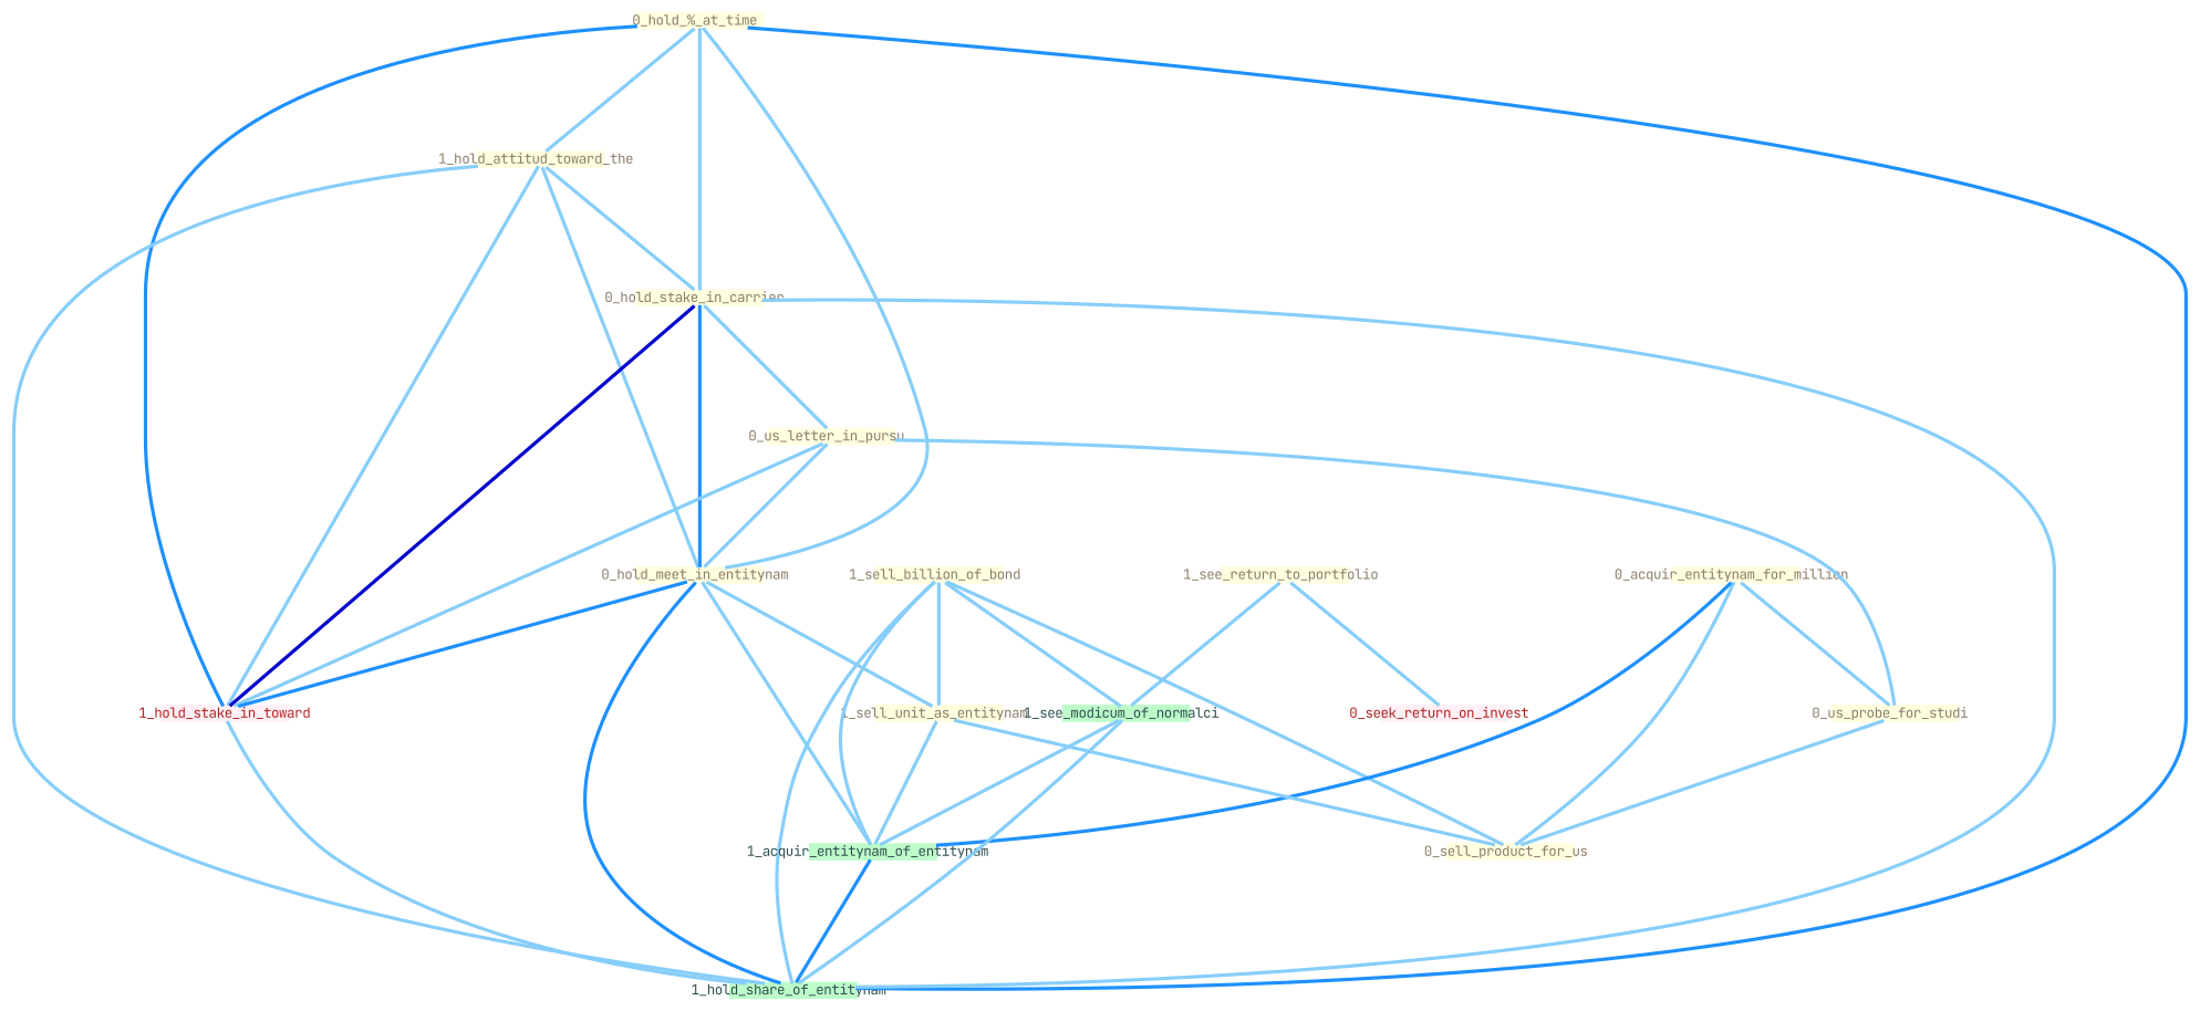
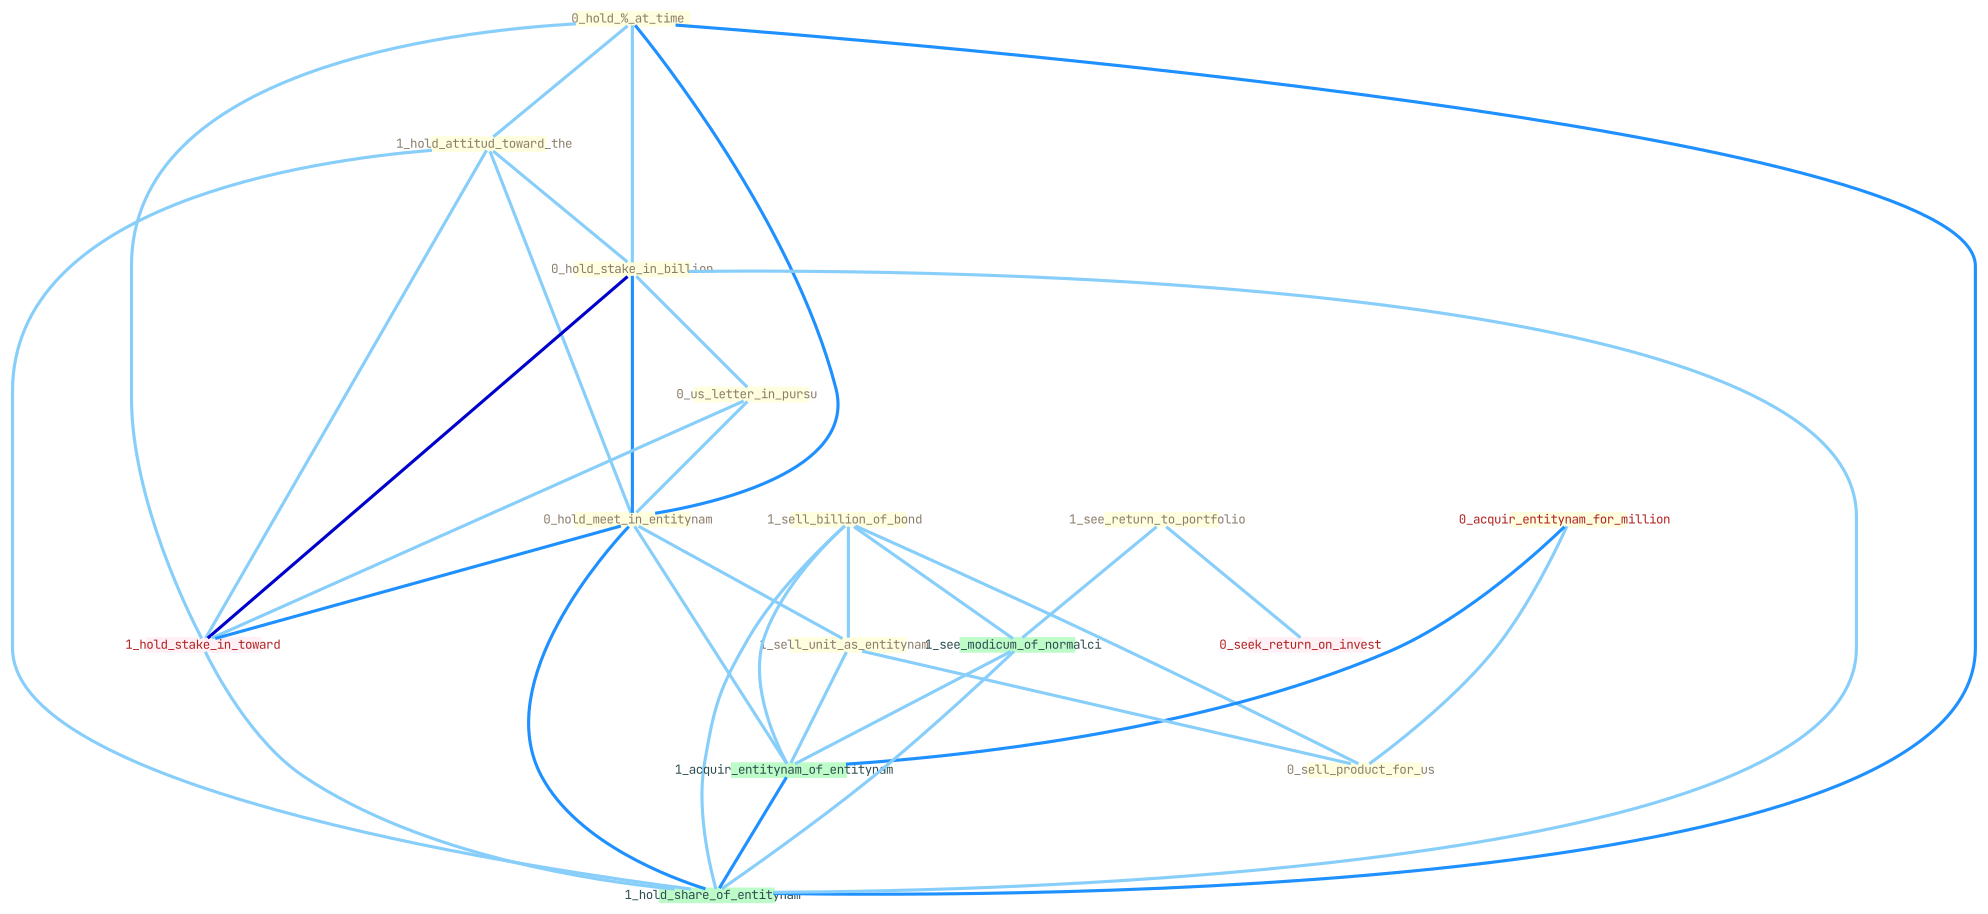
  graph {
    fontname="JetBrains Mono"
    node [color="#ffffe0" fixedsize=true fontcolor="#8b7d6b" fontname="JetBrains Mono" fontsize=4 shape=polygon style=filled]
    edge [color="#87cefa" fontname="JetBrains Mono" w=1]
    "0_hold_%_at_time " [height=.06 width=.5]
    "1_hold_attitud_toward_the " [height=.06 width=.5]
    "1_sell_billion_of_bond " [height=.06 width=.5]
-   "0_acquir_entitynam_for_million " [height=.06 width=.5]
-   "0_hold_stake_in_carrier " [height=.06 width=.5]
+   "0_acquir_entitynam_for_million " [fontcolor="#b22222" height=.06 width=.5]
+   "0_hold_stake_in_carrier " [height=.06 width=.5 label="0_hold_stake_in_billion"]
    "0_us_letter_in_pursu " [height=.06 width=.5]
    "0_hold_meet_in_entitynam " [height=.06 width=.5]
-   "0_us_probe_for_studi " [height=.06 width=.5]
    "1_sell_unit_as_entitynam " [height=.06 width=.5]
    "1_see_return_to_portfolio " [height=.06 width=.5]
    "0_sell_product_for_us " [height=.06 width=.5]
    n12 [color="#fff0f5" fontcolor="#b22222" height=.06 label="1_hold_stake_in_toward" width=.5]
    "0_seek_return_on_invest " [color="#fff0f5" fontcolor="#b22222" height=.06 width=.5]
    "1_hold_share_of_entitynam " [color="#BDFCC9" fontcolor="#2f4f4f" height=.06 width=.5]
    "1_see_modicum_of_normalci " [color="#BDFCC9" fontcolor="#2f4f4f" height=.06 width=.5]
    "1_acquir_entitynam_of_entitynam " [color="#BDFCC9" fontcolor="#2f4f4f" height=.06 width=.5]
    subgraph sub_1 {
      "0_hold_%_at_time "
      "1_hold_attitud_toward_the "
      "1_sell_billion_of_bond "
      "0_acquir_entitynam_for_million "
      "0_hold_stake_in_carrier "
      "0_us_letter_in_pursu "
      "0_hold_meet_in_entitynam "
-     "0_us_probe_for_studi "
      "1_sell_unit_as_entitynam "
      "1_see_return_to_portfolio "
      "0_sell_product_for_us "
    }
    subgraph sub_2 {
      n12
      "0_seek_return_on_invest "
    }
    "0_hold_%_at_time " -- "1_hold_attitud_toward_the "
    "0_hold_%_at_time " -- "0_hold_stake_in_carrier "
-   "0_hold_%_at_time " -- "0_hold_meet_in_entitynam "
-   "0_hold_%_at_time " -- n12 [color="#1e90ff"]
+   "0_hold_%_at_time " -- "0_hold_meet_in_entitynam " [color="#1e90ff"]
+   "0_hold_%_at_time " -- n12
    "0_hold_%_at_time " -- "1_hold_share_of_entitynam " [color="#1e90ff"]
    "1_hold_attitud_toward_the " -- "0_hold_stake_in_carrier "
    "1_hold_attitud_toward_the " -- "0_hold_meet_in_entitynam "
    "1_hold_attitud_toward_the " -- n12
    "1_hold_attitud_toward_the " -- "1_hold_share_of_entitynam "
    "1_sell_billion_of_bond " -- "1_sell_unit_as_entitynam "
    "1_sell_billion_of_bond " -- "0_sell_product_for_us "
    "1_sell_billion_of_bond " -- "1_hold_share_of_entitynam "
    "1_sell_billion_of_bond " -- "1_see_modicum_of_normalci "
    "1_sell_billion_of_bond " -- "1_acquir_entitynam_of_entitynam "
-   "0_acquir_entitynam_for_million " -- "0_us_probe_for_studi "
    "0_acquir_entitynam_for_million " -- "0_sell_product_for_us "
    "0_acquir_entitynam_for_million " -- "1_acquir_entitynam_of_entitynam " [color="#1e90ff" w=2]
    "0_hold_stake_in_carrier " -- "0_us_letter_in_pursu "
    "0_hold_stake_in_carrier " -- "0_hold_meet_in_entitynam " [color="#1e90ff" w=2]
    "0_hold_stake_in_carrier " -- n12 [color="#0000cd" w=3]
    "0_hold_stake_in_carrier " -- "1_hold_share_of_entitynam "
    "0_us_letter_in_pursu " -- "0_hold_meet_in_entitynam "
-   "0_us_letter_in_pursu " -- "0_us_probe_for_studi "
    "0_us_letter_in_pursu " -- n12
    "0_hold_meet_in_entitynam " -- "1_sell_unit_as_entitynam "
    "0_hold_meet_in_entitynam " -- n12 [color="#1e90ff" w=2]
    "0_hold_meet_in_entitynam " -- "1_hold_share_of_entitynam " [color="#1e90ff" w=2]
    "0_hold_meet_in_entitynam " -- "1_acquir_entitynam_of_entitynam "
-   "0_us_probe_for_studi " -- "0_sell_product_for_us "
    "1_sell_unit_as_entitynam " -- "0_sell_product_for_us "
    "1_sell_unit_as_entitynam " -- "1_acquir_entitynam_of_entitynam "
    "1_see_return_to_portfolio " -- "0_seek_return_on_invest "
    "1_see_return_to_portfolio " -- "1_see_modicum_of_normalci "
    n12 -- "1_hold_share_of_entitynam "
    "1_see_modicum_of_normalci " -- "1_hold_share_of_entitynam "
    "1_see_modicum_of_normalci " -- "1_acquir_entitynam_of_entitynam "
    "1_acquir_entitynam_of_entitynam " -- "1_hold_share_of_entitynam " [color="#1e90ff" w=2]
  }
